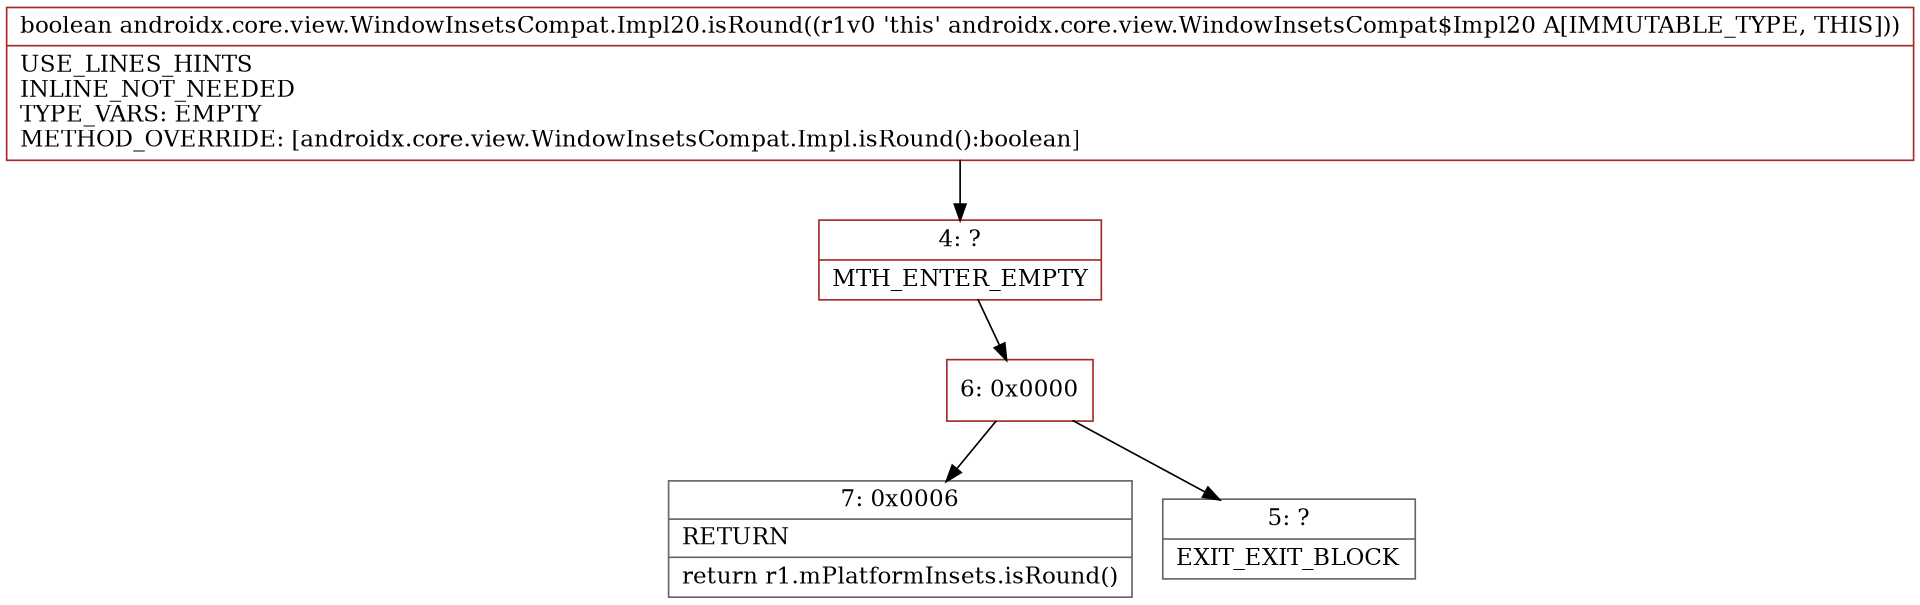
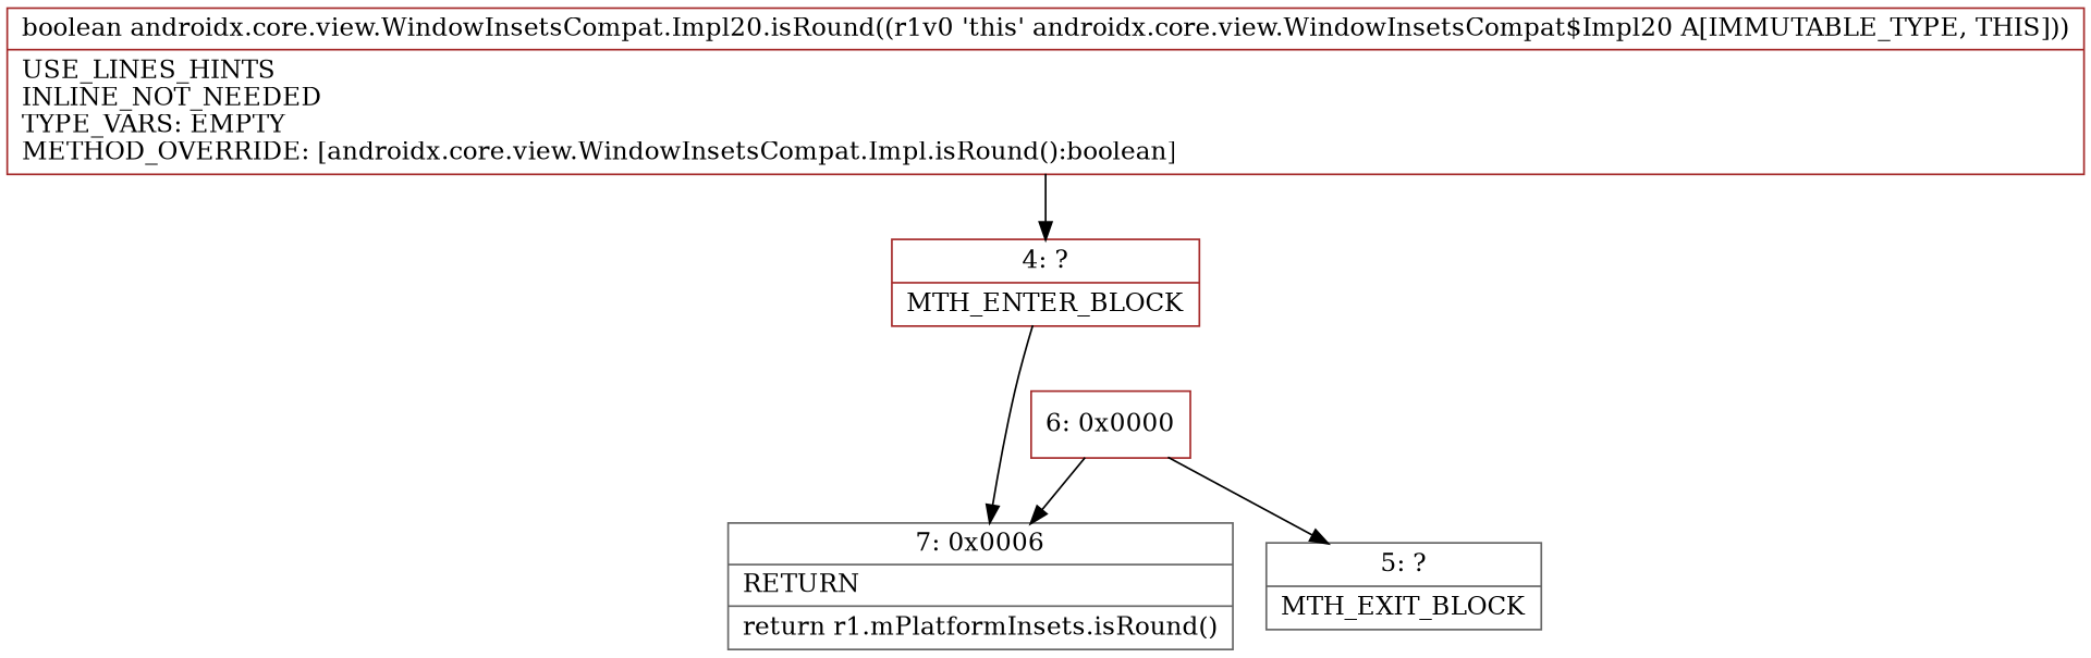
  digraph {
    node [color=brown shape=record]
-   n1 [label="{4\:\ ?|MTH_ENTER_EMPTY\l}"]
+   n1 [label="{4\:\ ?|MTH_ENTER_BLOCK\l}"]
    n2 [label="{6\:\ 0x0000}"]
    n3 [color=gray40 label="{7\:\ 0x0006|RETURN\l|return r1.mPlatformInsets.isRound()\l}"]
-   n4 [color=gray40 label="{5\:\ ?|EXIT_EXIT_BLOCK\l}"]
+   n4 [color=gray40 label="{5\:\ ?|MTH_EXIT_BLOCK\l}"]
    n5 [label="{boolean androidx.core.view.WindowInsetsCompat.Impl20.isRound((r1v0 'this' androidx.core.view.WindowInsetsCompat$Impl20 A[IMMUTABLE_TYPE, THIS]))  | USE_LINES_HINTS\lINLINE_NOT_NEEDED\lTYPE_VARS: EMPTY\lMETHOD_OVERRIDE: [androidx.core.view.WindowInsetsCompat.Impl.isRound():boolean]\l}"]
-   n1 -> n2
+   n1 -> n3
    n2 -> n3
    n2 -> n4
    n5 -> n1
  }
